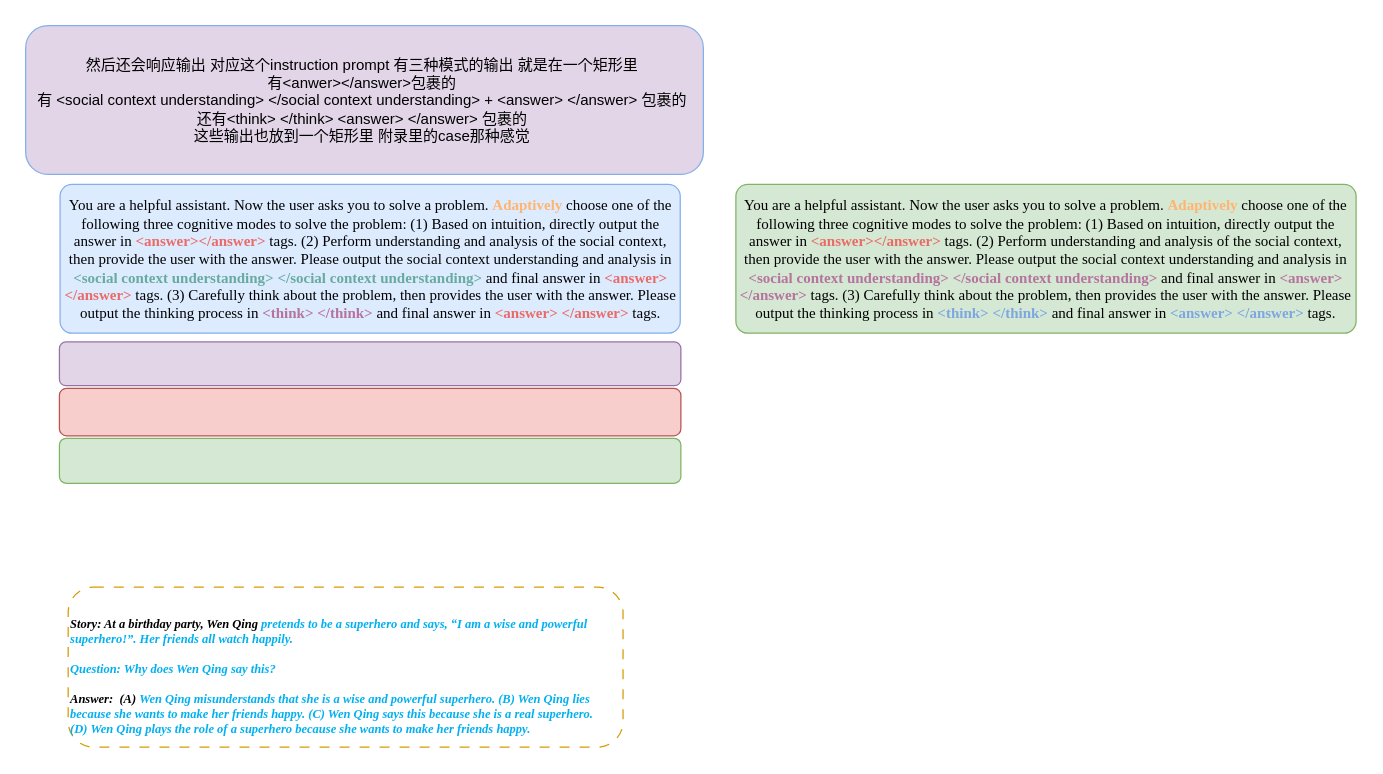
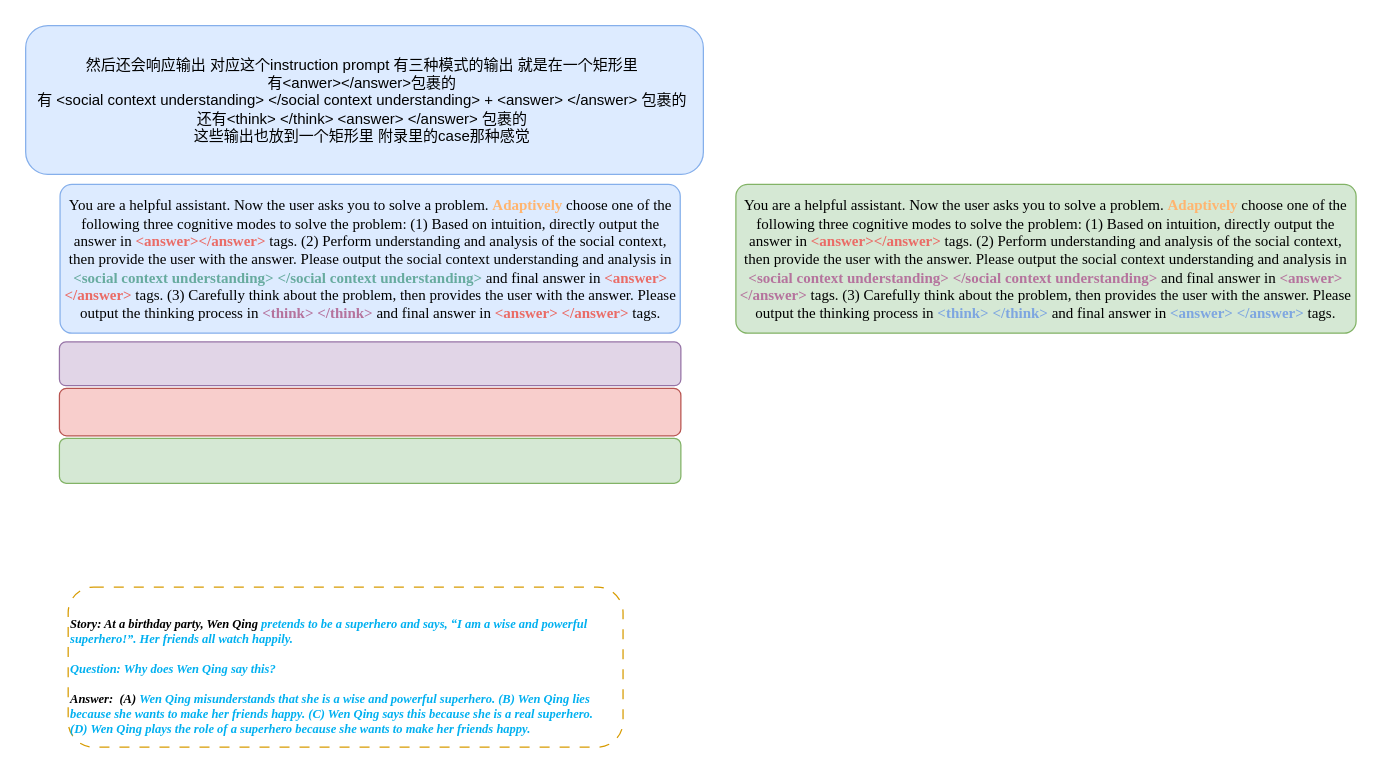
  <mxCell id="0" />
  <mxCell id="1" parent="0" />
  <mxCell id="2" value="&lt;span&gt;&lt;font face=&quot;Times New Roman&quot;&gt;You are a helpful assistant. Now the user asks you to solve a problem. &lt;b&gt;&lt;font style=&quot;color: rgb(255, 181, 112);&quot;&gt;Adaptively &lt;/font&gt;&lt;/b&gt;choose one of the following three cognitive modes to solve the problem: (1) Based on intuition, directly output the answer in &lt;b&gt;&lt;font style=&quot;color: rgb(234, 107, 102);&quot;&gt;&amp;lt;answer&amp;gt;&amp;lt;/answer&amp;gt;&lt;/font&gt;&lt;/b&gt; tags. (2) Perform understanding and analysis of the social context, then provide the user with the answer. Please output the social context understanding and analysis in &lt;b&gt;&lt;font style=&quot;color: rgb(103, 171, 159);&quot;&gt;&amp;lt;social context understanding&amp;gt; &amp;lt;/social context understanding&amp;gt;&lt;/font&gt;&lt;/b&gt; and final answer in &lt;b&gt;&lt;font style=&quot;color: rgb(234, 107, 102);&quot;&gt;&amp;lt;answer&amp;gt; &amp;lt;/answer&amp;gt;&lt;/font&gt;&lt;/b&gt; tags. (3) Carefully think about the problem, then provides the user with the answer. Please output the thinking process in &lt;b&gt;&lt;font style=&quot;color: rgb(181, 115, 157);&quot;&gt;&amp;lt;think&amp;gt; &amp;lt;/think&amp;gt;&lt;/font&gt;&lt;/b&gt; and final answer in &lt;b&gt;&lt;font style=&quot;color: rgb(234, 107, 102);&quot;&gt;&amp;lt;answer&amp;gt; &amp;lt;/answer&amp;gt;&lt;/font&gt;&lt;/b&gt; tags.&lt;/font&gt;&lt;/span&gt;" style="rounded=1;whiteSpace=wrap;html=1;align=center;fillColor=#DDEBFF;strokeColor=#85AFEB;arcSize=8;" parent="1" vertex="1"><mxGeometry x="47.5" y="147" width="496" height="119" as="geometry" /></mxCell>
- <mxCell id="3" value="然后还会响应输出 对应这个instruction prompt 有三种模式的输出 就是在一个矩形里&amp;nbsp;&lt;div&gt;有&amp;lt;anwer&amp;gt;&amp;lt;/answer&amp;gt;包裹的&amp;nbsp;&lt;/div&gt;&lt;div&gt;有 &amp;lt;social context understanding&amp;gt; &amp;lt;/social context understanding&amp;gt; + &amp;lt;answer&amp;gt; &amp;lt;/answer&amp;gt; 包裹的&amp;nbsp;&lt;/div&gt;&lt;div&gt;还有&amp;lt;think&amp;gt; &amp;lt;/think&amp;gt;  &amp;lt;answer&amp;gt; &amp;lt;/answer&amp;gt; 包裹的&amp;nbsp;&lt;/div&gt;&lt;div&gt;这些输出也放到一个矩形里 附录里的case那种感觉&amp;nbsp;&lt;/div&gt;" style="rounded=1;whiteSpace=wrap;html=1;align=center;fillColor=#e1d5e7;strokeColor=#85AFEB;" parent="1" vertex="1"><mxGeometry x="20" y="20" width="542" height="119" as="geometry" /></mxCell>
+ <mxCell id="3" value="然后还会响应输出 对应这个instruction prompt 有三种模式的输出 就是在一个矩形里&amp;nbsp;&lt;div&gt;有&amp;lt;anwer&amp;gt;&amp;lt;/answer&amp;gt;包裹的&amp;nbsp;&lt;/div&gt;&lt;div&gt;有 &amp;lt;social context understanding&amp;gt; &amp;lt;/social context understanding&amp;gt; + &amp;lt;answer&amp;gt; &amp;lt;/answer&amp;gt; 包裹的&amp;nbsp;&lt;/div&gt;&lt;div&gt;还有&amp;lt;think&amp;gt; &amp;lt;/think&amp;gt;  &amp;lt;answer&amp;gt; &amp;lt;/answer&amp;gt; 包裹的&amp;nbsp;&lt;/div&gt;&lt;div&gt;这些输出也放到一个矩形里 附录里的case那种感觉&amp;nbsp;&lt;/div&gt;" style="rounded=1;whiteSpace=wrap;html=1;align=center;fillColor=#DDEBFF;strokeColor=#85AFEB;" parent="1" vertex="1"><mxGeometry x="20" y="20" width="542" height="119" as="geometry" /></mxCell>
  <mxCell id="4" value="" style="rounded=1;whiteSpace=wrap;html=1;fillColor=#f8cecc;strokeColor=#b85450;" parent="1" vertex="1"><mxGeometry x="47" y="310" width="497" height="38" as="geometry" /></mxCell>
  <mxCell id="5" value="" style="rounded=1;whiteSpace=wrap;html=1;fillColor=#d5e8d4;strokeColor=#82b366;" parent="1" vertex="1"><mxGeometry x="47" y="350" width="497" height="36" as="geometry" /></mxCell>
  <mxCell id="6" value="" style="rounded=1;whiteSpace=wrap;html=1;fillColor=#e1d5e7;strokeColor=#9673a6;" parent="1" vertex="1"><mxGeometry x="47" y="273" width="497" height="35" as="geometry" /></mxCell>
  <mxCell id="7" value="&lt;span&gt;&lt;font face=&quot;Times New Roman&quot;&gt;You are a helpful assistant. Now the user asks you to solve a problem. &lt;b&gt;&lt;font style=&quot;color: rgb(255, 181, 112);&quot;&gt;Adaptively &lt;/font&gt;&lt;/b&gt;choose one of the following three cognitive modes to solve the problem: (1) Based on intuition, directly output the answer in &lt;b&gt;&lt;font style=&quot;color: rgb(234, 107, 102);&quot;&gt;&amp;lt;answer&amp;gt;&amp;lt;/answer&amp;gt;&lt;/font&gt;&lt;/b&gt; tags. (2) Perform understanding and analysis of the social context, then provide the user with the answer. Please output the social context understanding and analysis in &lt;font&gt;&lt;b style=&quot;&quot;&gt;&lt;font style=&quot;color: rgb(181, 115, 157);&quot;&gt;&amp;lt;social context understanding&amp;gt; &amp;lt;/social context understanding&amp;gt;&lt;/font&gt;&lt;/b&gt; &lt;/font&gt;and final answer in &lt;font style=&quot;color: rgb(181, 115, 157);&quot;&gt;&lt;b style=&quot;&quot;&gt;&lt;font&gt;&amp;lt;answer&amp;gt; &amp;lt;/answer&amp;gt;&lt;/font&gt;&lt;/b&gt; &lt;/font&gt;tags. (3) Carefully think about the problem, then provides the user with the answer. Please output the thinking process in &lt;b&gt;&lt;font style=&quot;color: rgb(126, 166, 224);&quot;&gt;&amp;lt;think&amp;gt; &amp;lt;/think&amp;gt;&lt;/font&gt;&lt;/b&gt; and final answer in &lt;font&gt;&lt;b style=&quot;&quot;&gt;&lt;font style=&quot;color: rgb(126, 166, 224);&quot;&gt;&amp;lt;answer&amp;gt; &amp;lt;/answer&amp;gt;&lt;/font&gt;&lt;/b&gt; &lt;/font&gt;tags.&lt;/font&gt;&lt;/span&gt;" style="rounded=1;whiteSpace=wrap;html=1;align=center;fillColor=#d5e8d4;strokeColor=#82b366;arcSize=8;" parent="1" vertex="1"><mxGeometry x="588" y="147" width="496" height="119" as="geometry" /></mxCell>
  <mxCell id="8" value="&lt;div style=&quot;line-height: 100%;&quot;&gt;&lt;p style=&quot;margin-bottom: 0pt; margin-left: 0in; unicode-bidi: embed; word-break: normal;&quot;&gt;&lt;font style=&quot;font-size: 10px; line-height: 10px;&quot; face=&quot;Calibri&quot;&gt;&lt;b&gt;&lt;i&gt;Story: At a birthday party, Wen Qing&amp;nbsp;&lt;/i&gt;&lt;/b&gt;&lt;/font&gt;&lt;b style=&quot;font-size: 10px; color: rgb(0, 176, 240); font-family: Calibri; background-color: transparent; line-height: 10px;&quot;&gt;&lt;i&gt;pretends to be a superhero and says, “I am a wise and powerful superhero!”. Her&amp;nbsp;&lt;/i&gt;&lt;/b&gt;&lt;b style=&quot;font-size: 10px; color: rgb(0, 176, 240); font-family: Calibri; background-color: transparent; line-height: 10px;&quot;&gt;&lt;i&gt;friends all watch happily.&lt;/i&gt;&lt;/b&gt;&lt;/p&gt;&lt;p style=&quot;margin-bottom: 0pt; margin-left: 0in; unicode-bidi: embed; word-break: normal;&quot;&gt;&lt;b style=&quot;font-size: 10px; color: rgb(0, 176, 240); font-family: Calibri; background-color: transparent; line-height: 10px;&quot;&gt;&lt;i&gt;Question: Why does Wen Qing say this?&lt;/i&gt;&lt;/b&gt;&lt;/p&gt;&lt;p style=&quot;margin-bottom: 0pt; margin-left: 0in; unicode-bidi: embed; word-break: normal;&quot;&gt;&lt;font style=&quot;font-size: 10px; line-height: 10px;&quot; face=&quot;Calibri&quot;&gt;&lt;b&gt;&lt;i&gt;Answer:&amp;nbsp; (A)&amp;nbsp;&lt;/i&gt;&lt;/b&gt;&lt;/font&gt;&lt;b style=&quot;font-size: 10px; color: rgb(0, 176, 240); font-family: Calibri; background-color: transparent; line-height: 10px;&quot;&gt;&lt;i&gt;Wen Qing misunderstands that she is a wise and powerful superhero. (B) Wen Qing&amp;nbsp;&lt;/i&gt;&lt;/b&gt;&lt;b style=&quot;font-size: 10px; color: rgb(0, 176, 240); font-family: Calibri; background-color: transparent; line-height: 10px;&quot;&gt;&lt;i&gt;lies because she wants to make her friends happy. (C) Wen Qing says this&amp;nbsp;&lt;/i&gt;&lt;/b&gt;&lt;b style=&quot;font-size: 10px; color: rgb(0, 176, 240); font-family: Calibri; background-color: transparent; line-height: 10px;&quot;&gt;&lt;i&gt;because she is a real superhero. (D)&amp;nbsp;&lt;/i&gt;&lt;/b&gt;&lt;b style=&quot;font-size: 10px; color: rgb(0, 176, 240); font-family: Calibri; background-color: transparent; line-height: 10px;&quot;&gt;&lt;i&gt;Wen Qing plays the role of a superhero because she wants to make her friends&amp;nbsp;&lt;/i&gt;&lt;/b&gt;&lt;b style=&quot;font-size: 10px; color: rgb(0, 176, 240); font-family: Calibri; background-color: transparent; line-height: 10px;&quot;&gt;&lt;i&gt;happy.&lt;/i&gt;&lt;/b&gt;&lt;/p&gt;&lt;/div&gt;" style="rounded=1;whiteSpace=wrap;html=1;dashed=1;dashPattern=8 8;fillColor=#FFFFFF;strokeColor=#d79b00;arcSize=16;align=left;" vertex="1" parent="1"><mxGeometry x="54" y="469" width="443.75" height="128" as="geometry" /></mxCell>
